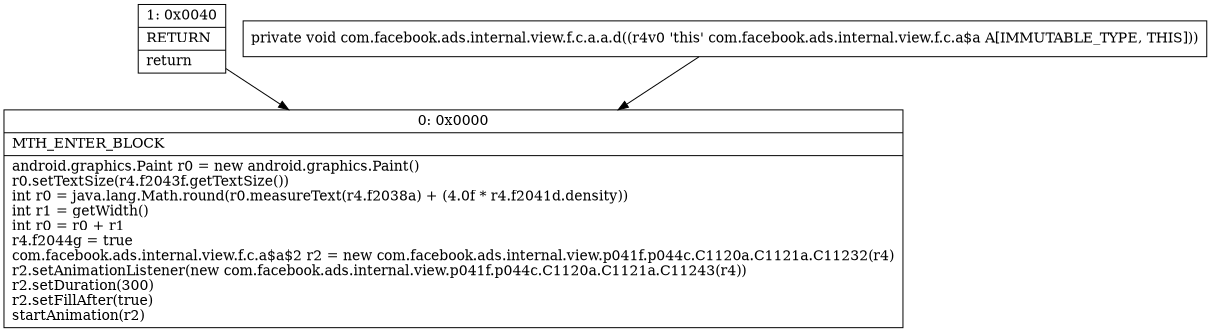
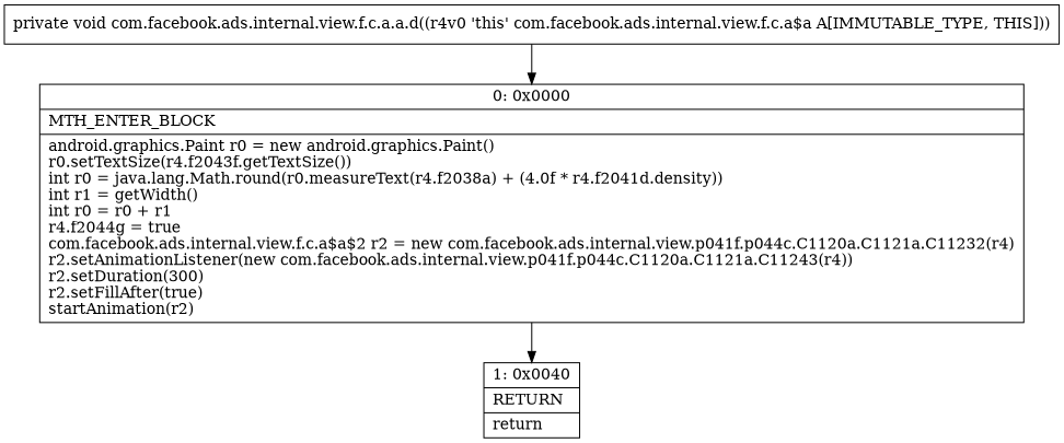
  digraph {
    node [shape=record]
    n1 [label="{0\:\ 0x0000|MTH_ENTER_BLOCK\l|android.graphics.Paint r0 = new android.graphics.Paint()\lr0.setTextSize(r4.f2043f.getTextSize())\lint r0 = java.lang.Math.round(r0.measureText(r4.f2038a) + (4.0f * r4.f2041d.density))\lint r1 = getWidth()\lint r0 = r0 + r1\lr4.f2044g = true\lcom.facebook.ads.internal.view.f.c.a$a$2 r2 = new com.facebook.ads.internal.view.p041f.p044c.C1120a.C1121a.C11232(r4)\lr2.setAnimationListener(new com.facebook.ads.internal.view.p041f.p044c.C1120a.C1121a.C11243(r4))\lr2.setDuration(300)\lr2.setFillAfter(true)\lstartAnimation(r2)\l}"]
    n2 [label="{1\:\ 0x0040|RETURN\l|return\l}"]
    n3 [label="{private void com.facebook.ads.internal.view.f.c.a.a.d((r4v0 'this' com.facebook.ads.internal.view.f.c.a$a A[IMMUTABLE_TYPE, THIS])) }"]
-   n2 -> n1
+   n1 -> n2
    n3 -> n1
  }
